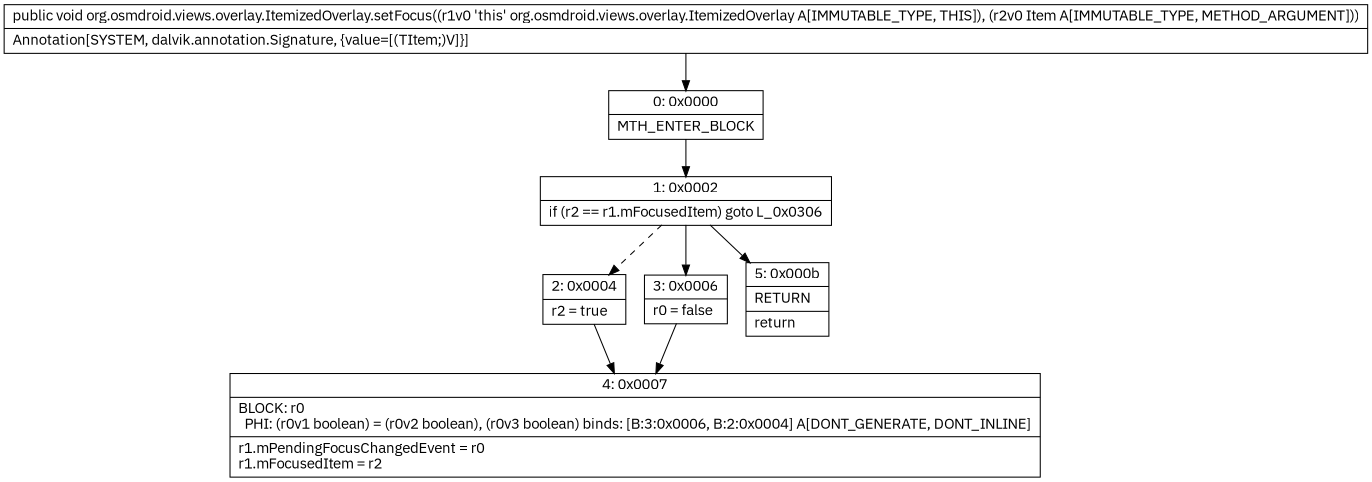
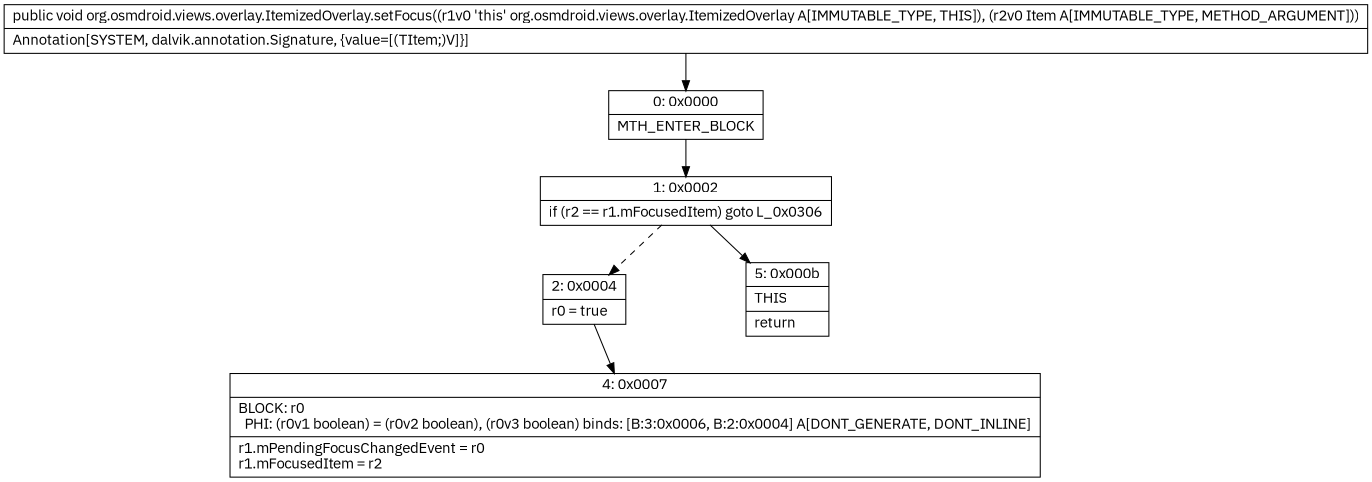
  digraph {
    fontname="IBM Plex Sans"
    node [fontname="IBM Plex Sans" shape=record]
    edge [fontname="IBM Plex Sans"]
    n1 [label="{0\:\ 0x0000|MTH_ENTER_BLOCK\l}"]
    n2 [label="{1\:\ 0x0002|if (r2 == r1.mFocusedItem) goto L_0x0306\l}"]
-   n3 [label="{2\:\ 0x0004|r2 = true\l}"]
-   n4 [label="{3\:\ 0x0006|r0 = false\l}"]
-   n5 [label="{5\:\ 0x000b|RETURN\l|return\l}"]
+   n3 [label="{2\:\ 0x0004|r0 = true\l}"]
+   n5 [label="{5\:\ 0x000b|THIS\l|return\l}"]
    n6 [label="{4\:\ 0x0007|BLOCK: r0 \l  PHI: (r0v1 boolean) = (r0v2 boolean), (r0v3 boolean) binds: [B:3:0x0006, B:2:0x0004] A[DONT_GENERATE, DONT_INLINE]\l|r1.mPendingFocusChangedEvent = r0\lr1.mFocusedItem = r2\l}"]
    n7 [label="{public void org.osmdroid.views.overlay.ItemizedOverlay.setFocus((r1v0 'this' org.osmdroid.views.overlay.ItemizedOverlay A[IMMUTABLE_TYPE, THIS]), (r2v0 Item A[IMMUTABLE_TYPE, METHOD_ARGUMENT]))  | Annotation[SYSTEM, dalvik.annotation.Signature, \{value=[(TItem;)V]\}]\l}"]
    n1 -> n2
    n2 -> n3 [style=dashed]
-   n2 -> n4
    n2 -> n5
    n3 -> n6
-   n4 -> n6
    n7 -> n1
  }
